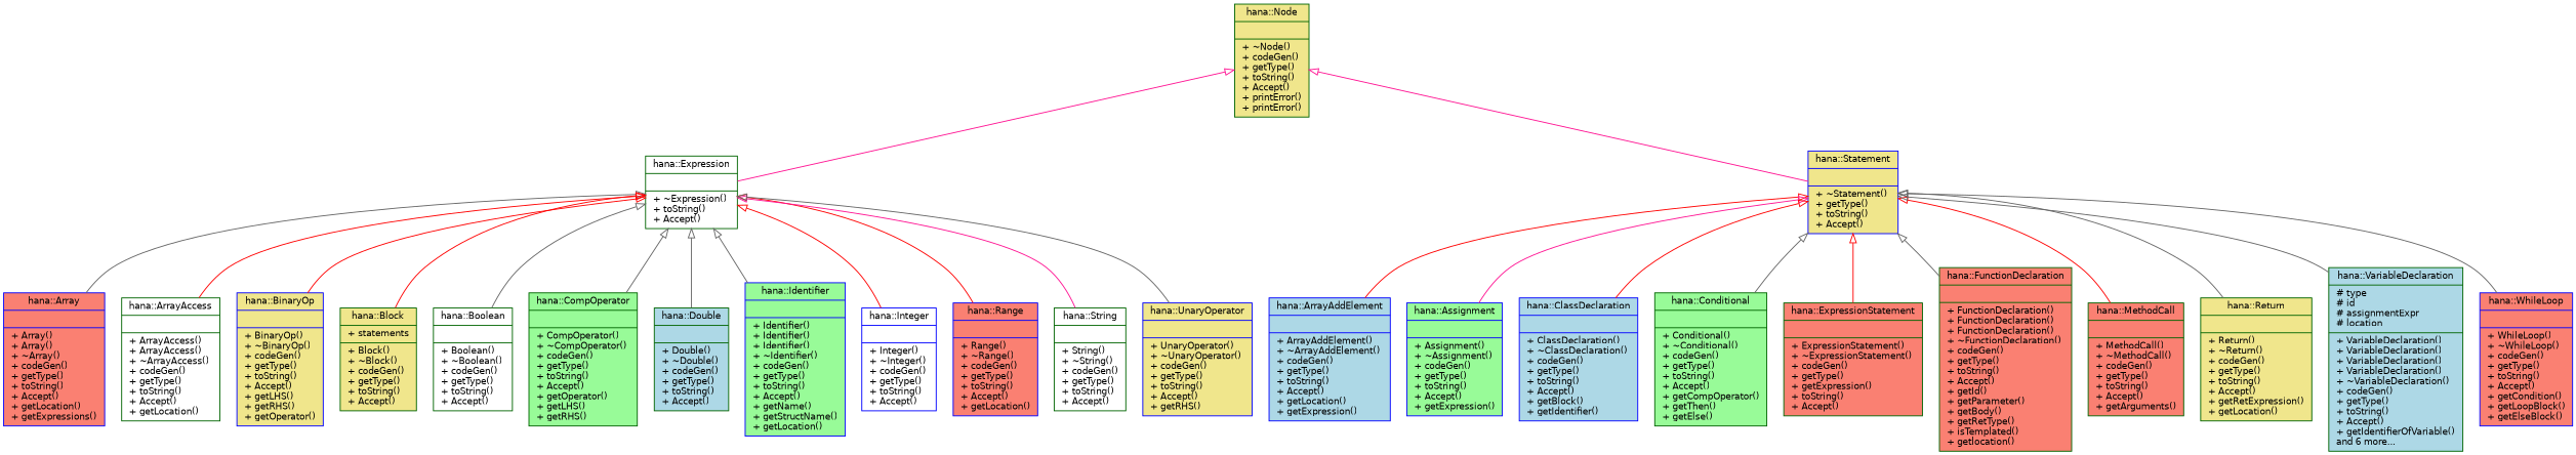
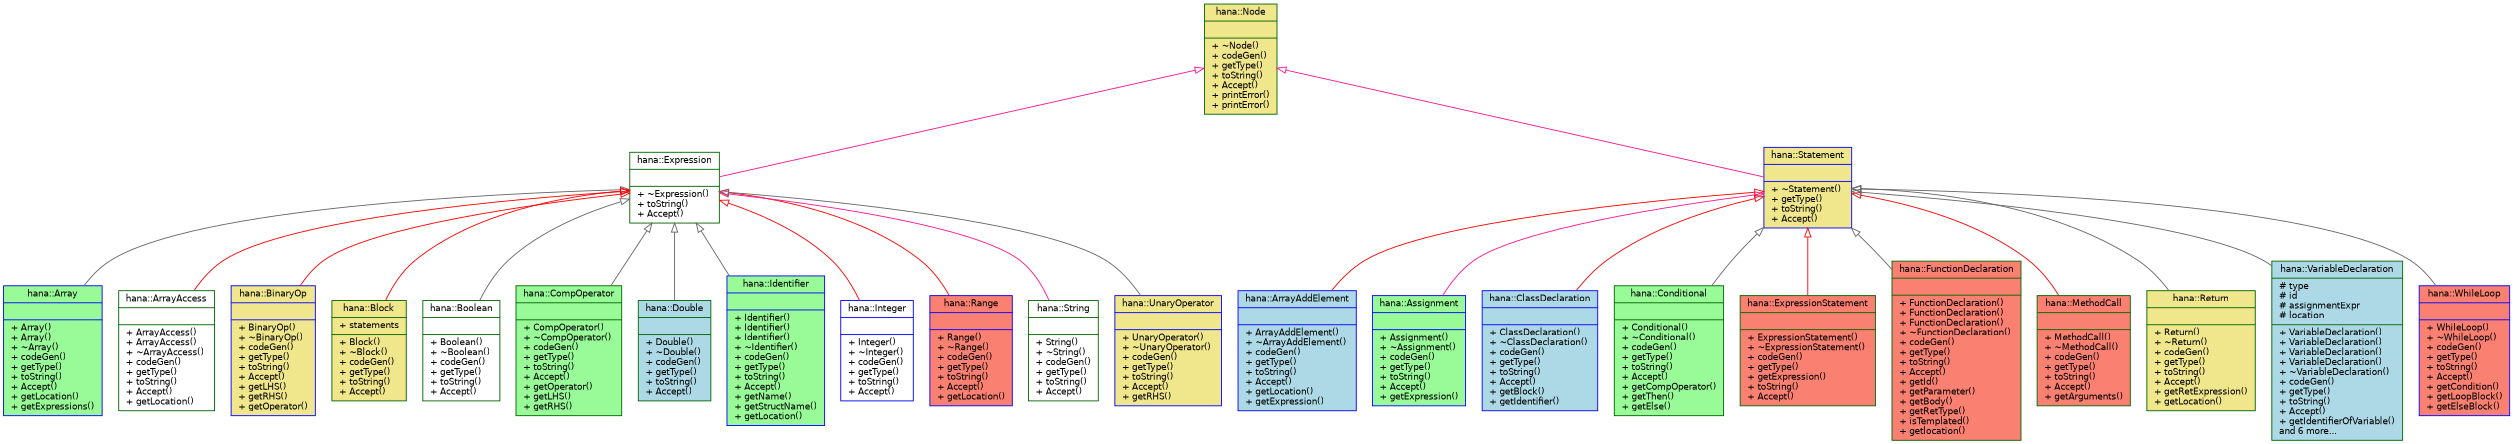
  digraph {
    node [color=darkgreen fillcolor=khaki fontname=Helvetica fontsize=10 shape=record style=filled]
    edge [arrowtail=onormal color=gray40 dir=back fontname=Helvetica fontsize=10 labelfontname=Helvetica labelfontsize=10 style=solid]
    n1 [fontcolor=black height=0.2 label="{hana::Node\n||+ ~Node()\l+ codeGen()\l+ getType()\l+ toString()\l+ Accept()\l+ printError()\l+ printError()\l}" width=0.4]
    n2 [fillcolor=white height=0.2 label="{hana::Expression\n||+ ~Expression()\l+ toString()\l+ Accept()\l}" width=0.4]
    n3 [color=blue height=0.2 label="{hana::Statement\n||+ ~Statement()\l+ getType()\l+ toString()\l+ Accept()\l}" width=0.4]
-   n4 [color=blue fillcolor=salmon height=0.2 label="{hana::Array\n||+ Array()\l+ Array()\l+ ~Array()\l+ codeGen()\l+ getType()\l+ toString()\l+ Accept()\l+ getLocation()\l+ getExpressions()\l}" width=0.4]
+   n4 [color=blue fillcolor=palegreen height=0.2 label="{hana::Array\n||+ Array()\l+ Array()\l+ ~Array()\l+ codeGen()\l+ getType()\l+ toString()\l+ Accept()\l+ getLocation()\l+ getExpressions()\l}" width=0.4]
    n5 [fillcolor=white height=0.2 label="{hana::ArrayAccess\n||+ ArrayAccess()\l+ ArrayAccess()\l+ ~ArrayAccess()\l+ codeGen()\l+ getType()\l+ toString()\l+ Accept()\l+ getLocation()\l}" width=0.4]
    n6 [color=blue height=0.2 label="{hana::BinaryOp\n||+ BinaryOp()\l+ ~BinaryOp()\l+ codeGen()\l+ getType()\l+ toString()\l+ Accept()\l+ getLHS()\l+ getRHS()\l+ getOperator()\l}" width=0.4]
    n7 [height=0.2 label="{hana::Block\n|+ statements\l|+ Block()\l+ ~Block()\l+ codeGen()\l+ getType()\l+ toString()\l+ Accept()\l}" width=0.4]
    n8 [fillcolor=white height=0.2 label="{hana::Boolean\n||+ Boolean()\l+ ~Boolean()\l+ codeGen()\l+ getType()\l+ toString()\l+ Accept()\l}" width=0.4]
    n9 [fillcolor=palegreen height=0.2 label="{hana::CompOperator\n||+ CompOperator()\l+ ~CompOperator()\l+ codeGen()\l+ getType()\l+ toString()\l+ Accept()\l+ getOperator()\l+ getLHS()\l+ getRHS()\l}" width=0.4]
    n10 [fillcolor=lightblue height=0.2 label="{hana::Double\n||+ Double()\l+ ~Double()\l+ codeGen()\l+ getType()\l+ toString()\l+ Accept()\l}" width=0.4]
    n11 [color=blue fillcolor=palegreen height=0.2 label="{hana::Identifier\n||+ Identifier()\l+ Identifier()\l+ Identifier()\l+ ~Identifier()\l+ codeGen()\l+ getType()\l+ toString()\l+ Accept()\l+ getName()\l+ getStructName()\l+ getLocation()\l}" width=0.4]
    n12 [color=blue fillcolor=white height=0.2 label="{hana::Integer\n||+ Integer()\l+ ~Integer()\l+ codeGen()\l+ getType()\l+ toString()\l+ Accept()\l}" width=0.4]
    n13 [color=blue fillcolor=salmon height=0.2 label="{hana::Range\n||+ Range()\l+ ~Range()\l+ codeGen()\l+ getType()\l+ toString()\l+ Accept()\l+ getLocation()\l}" width=0.4]
    n14 [fillcolor=white height=0.2 label="{hana::String\n||+ String()\l+ ~String()\l+ codeGen()\l+ getType()\l+ toString()\l+ Accept()\l}" width=0.4]
    n15 [color=blue height=0.2 label="{hana::UnaryOperator\n||+ UnaryOperator()\l+ ~UnaryOperator()\l+ codeGen()\l+ getType()\l+ toString()\l+ Accept()\l+ getRHS()\l}" width=0.4]
    n16 [color=blue fillcolor=lightblue height=0.2 label="{hana::ArrayAddElement\n||+ ArrayAddElement()\l+ ~ArrayAddElement()\l+ codeGen()\l+ getType()\l+ toString()\l+ Accept()\l+ getLocation()\l+ getExpression()\l}" width=0.4]
    n17 [color=blue fillcolor=palegreen height=0.2 label="{hana::Assignment\n||+ Assignment()\l+ ~Assignment()\l+ codeGen()\l+ getType()\l+ toString()\l+ Accept()\l+ getExpression()\l}" width=0.4]
    n18 [color=blue fillcolor=lightblue height=0.2 label="{hana::ClassDeclaration\n||+ ClassDeclaration()\l+ ~ClassDeclaration()\l+ codeGen()\l+ getType()\l+ toString()\l+ Accept()\l+ getBlock()\l+ getIdentifier()\l}" width=0.4]
    n19 [fillcolor=palegreen height=0.2 label="{hana::Conditional\n||+ Conditional()\l+ ~Conditional()\l+ codeGen()\l+ getType()\l+ toString()\l+ Accept()\l+ getCompOperator()\l+ getThen()\l+ getElse()\l}" width=0.4]
    n20 [fillcolor=salmon height=0.2 label="{hana::ExpressionStatement\n||+ ExpressionStatement()\l+ ~ExpressionStatement()\l+ codeGen()\l+ getType()\l+ getExpression()\l+ toString()\l+ Accept()\l}" width=0.4]
    n21 [fillcolor=salmon height=0.2 label="{hana::FunctionDeclaration\n||+ FunctionDeclaration()\l+ FunctionDeclaration()\l+ FunctionDeclaration()\l+ ~FunctionDeclaration()\l+ codeGen()\l+ getType()\l+ toString()\l+ Accept()\l+ getId()\l+ getParameter()\l+ getBody()\l+ getRetType()\l+ isTemplated()\l+ getlocation()\l}" width=0.4]
    n22 [fillcolor=salmon height=0.2 label="{hana::MethodCall\n||+ MethodCall()\l+ ~MethodCall()\l+ codeGen()\l+ getType()\l+ toString()\l+ Accept()\l+ getArguments()\l}" width=0.4]
    n23 [height=0.2 label="{hana::Return\n||+ Return()\l+ ~Return()\l+ codeGen()\l+ getType()\l+ toString()\l+ Accept()\l+ getRetExpression()\l+ getLocation()\l}" width=0.4]
    n24 [fillcolor=lightblue height=0.2 label="{hana::VariableDeclaration\n|# type\l# id\l# assignmentExpr\l# location\l|+ VariableDeclaration()\l+ VariableDeclaration()\l+ VariableDeclaration()\l+ VariableDeclaration()\l+ ~VariableDeclaration()\l+ codeGen()\l+ getType()\l+ toString()\l+ Accept()\l+ getIdentifierOfVariable()\land 6 more...\l}" width=0.4]
    n25 [color=blue fillcolor=salmon height=0.2 label="{hana::WhileLoop\n||+ WhileLoop()\l+ ~WhileLoop()\l+ codeGen()\l+ getType()\l+ toString()\l+ Accept()\l+ getCondition()\l+ getLoopBlock()\l+ getElseBlock()\l}" width=0.4]
    n1 -> n2 [color=deeppink]
    n1 -> n3 [color=deeppink]
    n2 -> n4
    n2 -> n5 [color=red]
    n2 -> n6 [color=red]
    n2 -> n7 [color=red]
    n2 -> n8
    n2 -> n9
    n2 -> n10
    n2 -> n11
    n2 -> n12 [color=red]
    n2 -> n13 [color=red]
    n2 -> n14 [color=deeppink]
    n2 -> n15
    n3 -> n16 [color=red]
    n3 -> n17 [color=deeppink]
    n3 -> n18 [color=red]
    n3 -> n19
    n3 -> n20 [color=red]
    n3 -> n21
    n3 -> n22 [color=red]
    n3 -> n23
    n3 -> n24
    n3 -> n25
  }
